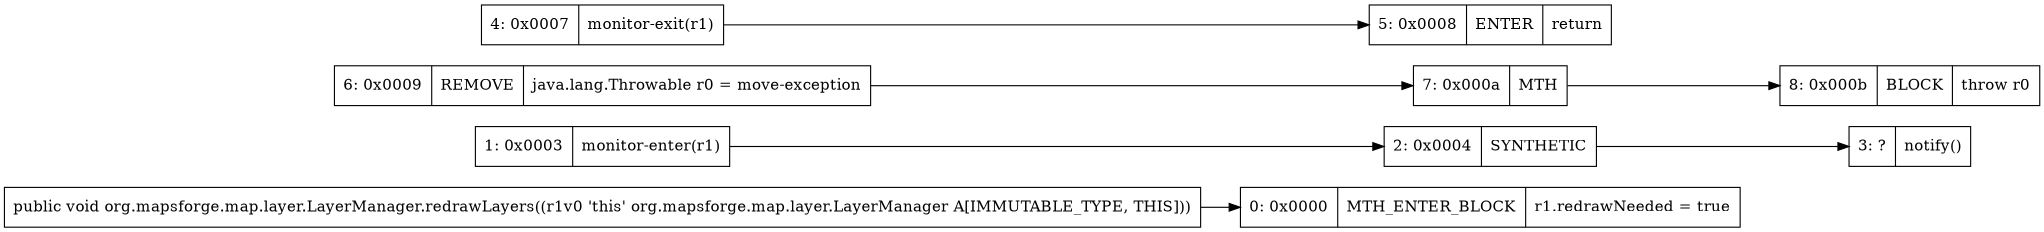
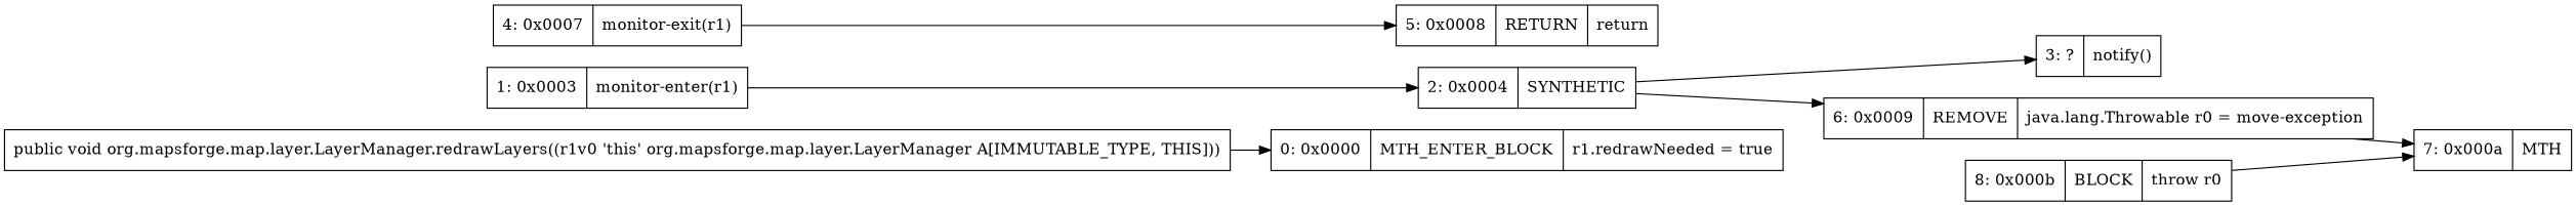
  digraph {
    rankdir=LR
    node [shape=record]
    n1 [label="{0\:\ 0x0000|MTH_ENTER_BLOCK\l|r1.redrawNeeded = true\l}"]
    n2 [label="{1\:\ 0x0003|monitor\-enter(r1)\l}"]
    n3 [label="{2\:\ 0x0004|SYNTHETIC\l}"]
    n4 [label="{3\:\ ?|notify()\l}"]
    n5 [label="{6\:\ 0x0009|REMOVE\l|java.lang.Throwable r0 = move\-exception\l}"]
    n6 [label="{7\:\ 0x000a|MTH\l}"]
    n7 [label="{4\:\ 0x0007|monitor\-exit(r1)\l}"]
-   n8 [label="{5\:\ 0x0008|ENTER\l|return\l}"]
+   n8 [label="{5\:\ 0x0008|RETURN\l|return\l}"]
    n9 [label="{8\:\ 0x000b|BLOCK\l|throw r0\l}"]
    n10 [label="{public void org.mapsforge.map.layer.LayerManager.redrawLayers((r1v0 'this' org.mapsforge.map.layer.LayerManager A[IMMUTABLE_TYPE, THIS])) }"]
    n2 -> n3
    n3 -> n4
+   n3 -> n5
    n5 -> n6
-   n6 -> n9
+   n9 -> n6
    n7 -> n8
    n10 -> n1
  }
